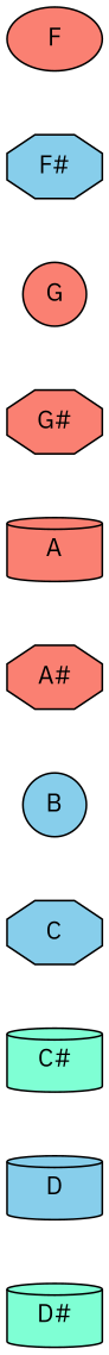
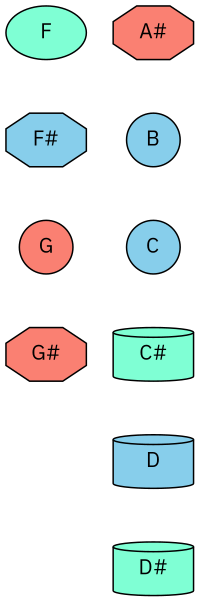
  graph {
    fontname="IBM Plex Sans"
    mindist=.1
    node [fillcolor=skyblue fontname="IBM Plex Sans" margin=0 shape=cylinder style=filled]
    edge [fontname="IBM Plex Sans" style=invis]
-   F [fillcolor=salmon shape=ellipse]
+   F [fillcolor=aquamarine shape=ellipse]
    "F#" [shape=octagon]
    G [fillcolor=salmon shape=circle]
    "G#" [fillcolor=salmon shape=octagon]
-   A [fillcolor=salmon]
    "A#" [fillcolor=salmon shape=octagon]
    B [shape=circle]
-   C [shape=octagon]
+   C [shape=circle]
    "C#" [fillcolor=aquamarine]
    D
    "D#" [fillcolor=aquamarine]
    subgraph sub_1 {
      F
      "F#"
      G
      "G#"
-     A
      "A#"
      B
      C
      "C#"
      D
      "D#"
    }
    F -- "F#"
    "F#" -- G
    G -- "G#"
-   "G#" -- A
-   A -- "A#"
    "A#" -- B
    B -- C
    C -- "C#"
    "C#" -- D
    D -- "D#"
  }
